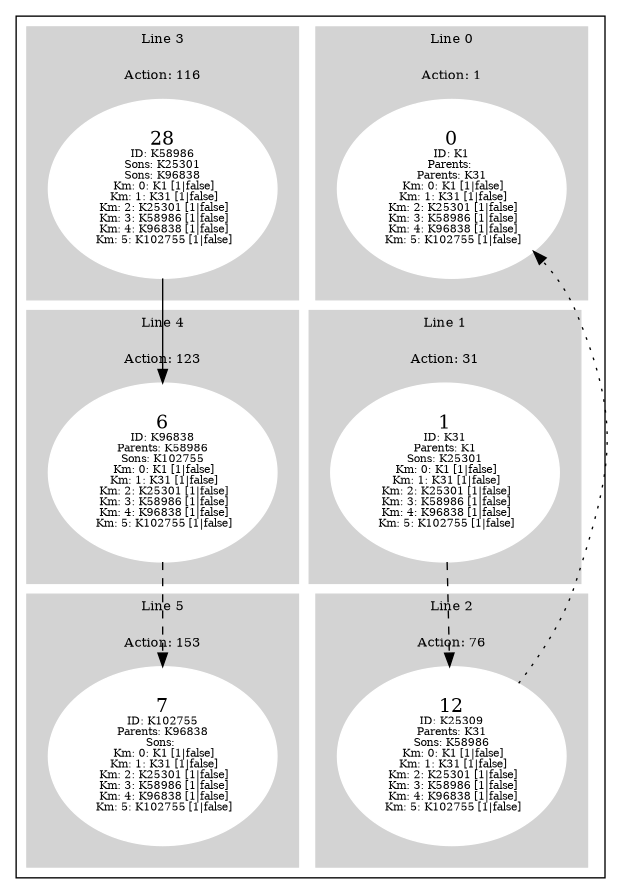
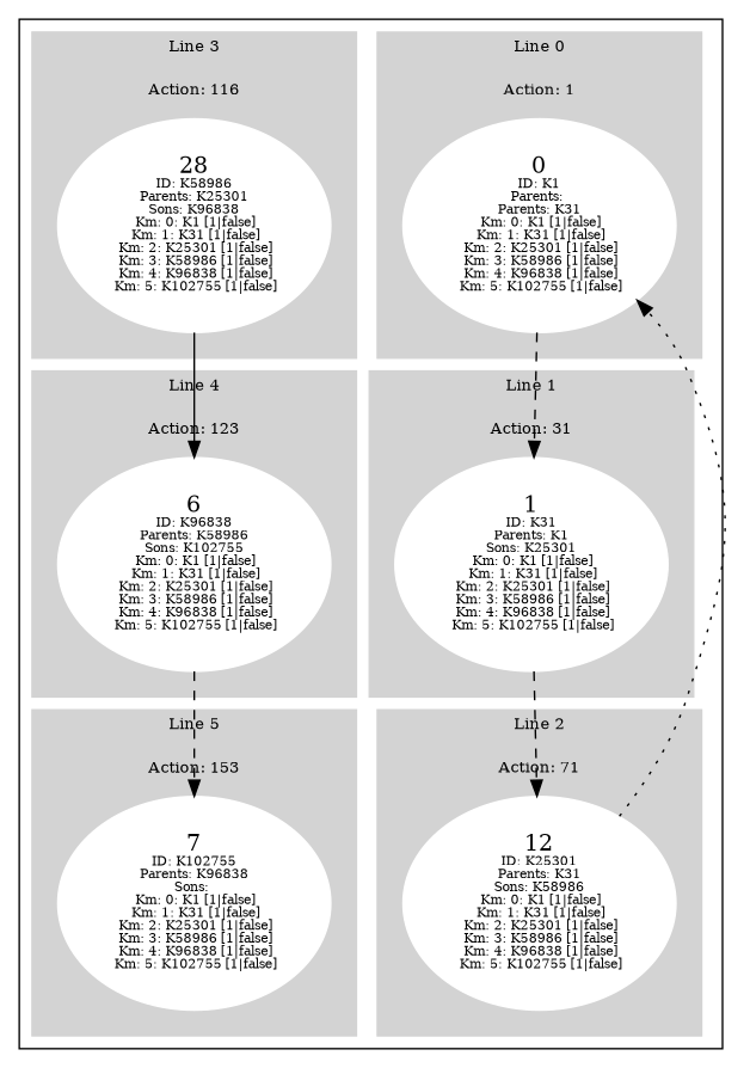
  digraph {
    node [color=white style=filled]
    edge [style=dashed]
    n1 [label=<0<BR /><FONT POINT-SIZE="8">ID: K1</FONT><BR /><FONT POINT-SIZE="8">Parents: </FONT><BR /><FONT POINT-SIZE="8">Parents: K31</FONT><BR /><FONT POINT-SIZE="8"> Km: 0: K1 [1|false]</FONT><BR /><FONT POINT-SIZE="8"> Km: 1: K31 [1|false]</FONT><BR /><FONT POINT-SIZE="8"> Km: 2: K25301 [1|false]</FONT><BR /><FONT POINT-SIZE="8"> Km: 3: K58986 [1|false]</FONT><BR /><FONT POINT-SIZE="8"> Km: 4: K96838 [1|false]</FONT><BR /><FONT POINT-SIZE="8"> Km: 5: K102755 [1|false]</FONT>>]
    n2 [label=<6<BR /><FONT POINT-SIZE="8">ID: K96838</FONT><BR /><FONT POINT-SIZE="8">Parents: K58986</FONT><BR /><FONT POINT-SIZE="8">Sons: K102755</FONT><BR /><FONT POINT-SIZE="8"> Km: 0: K1 [1|false]</FONT><BR /><FONT POINT-SIZE="8"> Km: 1: K31 [1|false]</FONT><BR /><FONT POINT-SIZE="8"> Km: 2: K25301 [1|false]</FONT><BR /><FONT POINT-SIZE="8"> Km: 3: K58986 [1|false]</FONT><BR /><FONT POINT-SIZE="8"> Km: 4: K96838 [1|false]</FONT><BR /><FONT POINT-SIZE="8"> Km: 5: K102755 [1|false]</FONT>>]
-   n3 [label=<12<BR /><FONT POINT-SIZE="8">ID: K25309</FONT><BR /><FONT POINT-SIZE="8">Parents: K31</FONT><BR /><FONT POINT-SIZE="8">Sons: K58986</FONT><BR /><FONT POINT-SIZE="8"> Km: 0: K1 [1|false]</FONT><BR /><FONT POINT-SIZE="8"> Km: 1: K31 [1|false]</FONT><BR /><FONT POINT-SIZE="8"> Km: 2: K25301 [1|false]</FONT><BR /><FONT POINT-SIZE="8"> Km: 3: K58986 [1|false]</FONT><BR /><FONT POINT-SIZE="8"> Km: 4: K96838 [1|false]</FONT><BR /><FONT POINT-SIZE="8"> Km: 5: K102755 [1|false]</FONT>>]
-   n4 [label=<28<BR /><FONT POINT-SIZE="8">ID: K58986</FONT><BR /><FONT POINT-SIZE="8">Sons: K25301</FONT><BR /><FONT POINT-SIZE="8">Sons: K96838</FONT><BR /><FONT POINT-SIZE="8"> Km: 0: K1 [1|false]</FONT><BR /><FONT POINT-SIZE="8"> Km: 1: K31 [1|false]</FONT><BR /><FONT POINT-SIZE="8"> Km: 2: K25301 [1|false]</FONT><BR /><FONT POINT-SIZE="8"> Km: 3: K58986 [1|false]</FONT><BR /><FONT POINT-SIZE="8"> Km: 4: K96838 [1|false]</FONT><BR /><FONT POINT-SIZE="8"> Km: 5: K102755 [1|false]</FONT>>]
+   n3 [label=<12<BR /><FONT POINT-SIZE="8">ID: K25301</FONT><BR /><FONT POINT-SIZE="8">Parents: K31</FONT><BR /><FONT POINT-SIZE="8">Sons: K58986</FONT><BR /><FONT POINT-SIZE="8"> Km: 0: K1 [1|false]</FONT><BR /><FONT POINT-SIZE="8"> Km: 1: K31 [1|false]</FONT><BR /><FONT POINT-SIZE="8"> Km: 2: K25301 [1|false]</FONT><BR /><FONT POINT-SIZE="8"> Km: 3: K58986 [1|false]</FONT><BR /><FONT POINT-SIZE="8"> Km: 4: K96838 [1|false]</FONT><BR /><FONT POINT-SIZE="8"> Km: 5: K102755 [1|false]</FONT>>]
+   n4 [label=<28<BR /><FONT POINT-SIZE="8">ID: K58986</FONT><BR /><FONT POINT-SIZE="8">Parents: K25301</FONT><BR /><FONT POINT-SIZE="8">Sons: K96838</FONT><BR /><FONT POINT-SIZE="8"> Km: 0: K1 [1|false]</FONT><BR /><FONT POINT-SIZE="8"> Km: 1: K31 [1|false]</FONT><BR /><FONT POINT-SIZE="8"> Km: 2: K25301 [1|false]</FONT><BR /><FONT POINT-SIZE="8"> Km: 3: K58986 [1|false]</FONT><BR /><FONT POINT-SIZE="8"> Km: 4: K96838 [1|false]</FONT><BR /><FONT POINT-SIZE="8"> Km: 5: K102755 [1|false]</FONT>>]
    n5 [label=<7<BR /><FONT POINT-SIZE="8">ID: K102755</FONT><BR /><FONT POINT-SIZE="8">Parents: K96838</FONT><BR /><FONT POINT-SIZE="8">Sons: </FONT><BR /><FONT POINT-SIZE="8"> Km: 0: K1 [1|false]</FONT><BR /><FONT POINT-SIZE="8"> Km: 1: K31 [1|false]</FONT><BR /><FONT POINT-SIZE="8"> Km: 2: K25301 [1|false]</FONT><BR /><FONT POINT-SIZE="8"> Km: 3: K58986 [1|false]</FONT><BR /><FONT POINT-SIZE="8"> Km: 4: K96838 [1|false]</FONT><BR /><FONT POINT-SIZE="8"> Km: 5: K102755 [1|false]</FONT>>]
    n6 [label=<1<BR /><FONT POINT-SIZE="8">ID: K31</FONT><BR /><FONT POINT-SIZE="8">Parents: K1</FONT><BR /><FONT POINT-SIZE="8">Sons: K25301</FONT><BR /><FONT POINT-SIZE="8"> Km: 0: K1 [1|false]</FONT><BR /><FONT POINT-SIZE="8"> Km: 1: K31 [1|false]</FONT><BR /><FONT POINT-SIZE="8"> Km: 2: K25301 [1|false]</FONT><BR /><FONT POINT-SIZE="8"> Km: 3: K58986 [1|false]</FONT><BR /><FONT POINT-SIZE="8"> Km: 4: K96838 [1|false]</FONT><BR /><FONT POINT-SIZE="8"> Km: 5: K102755 [1|false]</FONT>>]
    subgraph cluster_1 {
      subgraph cluster_2 {
        color=lightgrey
        fontsize=10
        label="Line 0"
        style=filled
        subgraph cluster_3 {
          color=lightgrey
          fontsize=10
          label="Action: 1"
          style=filled
          n1
        }
      }
      subgraph cluster_4 {
        color=lightgrey
        fontsize=10
        label="Line 4"
        style=filled
        subgraph cluster_5 {
          color=lightgrey
          fontsize=10
          label="Action: 123"
          style=filled
          n2
        }
      }
      subgraph cluster_6 {
        color=lightgrey
        fontsize=10
        label="Line 2"
        style=filled
        subgraph cluster_7 {
          color=lightgrey
          fontsize=10
-         label="Action: 76"
+         label="Action: 71"
          style=filled
          n3
        }
      }
      subgraph cluster_8 {
        color=lightgrey
        fontsize=10
        label="Line 3"
        style=filled
        subgraph cluster_9 {
          color=lightgrey
          fontsize=10
          label="Action: 116"
          style=filled
          n4
        }
      }
      subgraph cluster_10 {
        color=lightgrey
        fontsize=10
        label="Line 5"
        style=filled
        subgraph cluster_11 {
          color=lightgrey
          fontsize=10
          label="Action: 153"
          style=filled
          n5
        }
      }
      subgraph cluster_12 {
        color=lightgrey
        fontsize=10
        label="Line 1"
        style=filled
        subgraph cluster_13 {
          color=lightgrey
          fontsize=10
          label="Action: 31"
          style=filled
          n6
        }
      }
    }
+   n1 -> n6
    n2 -> n5
    n3 -> n1 [style=dotted]
    n4 -> n2 [style=solid]
    n6 -> n3
  }
